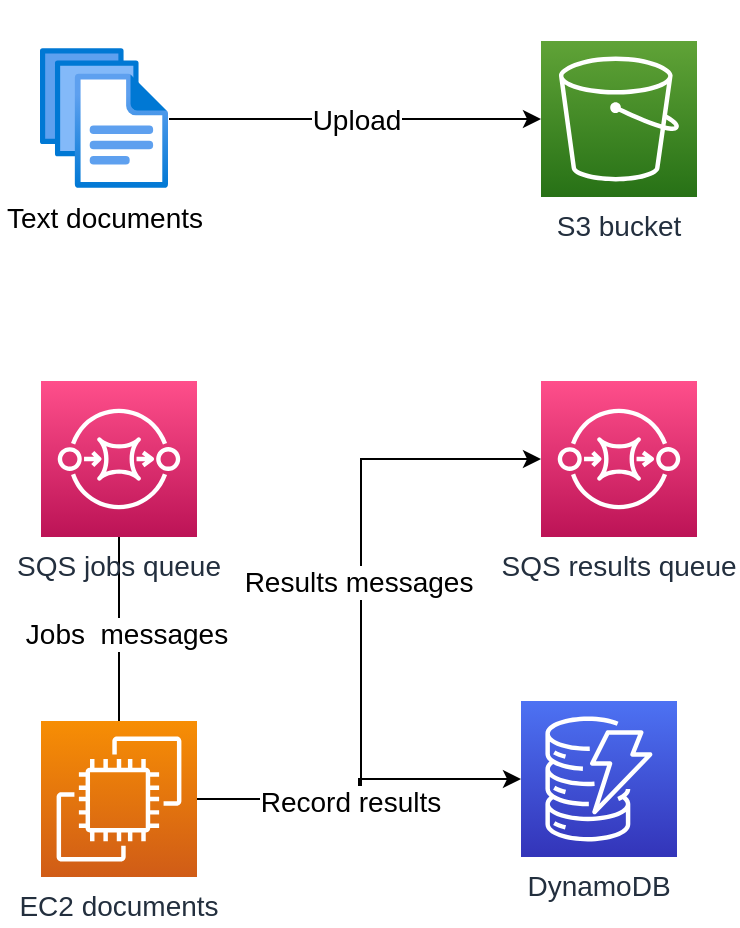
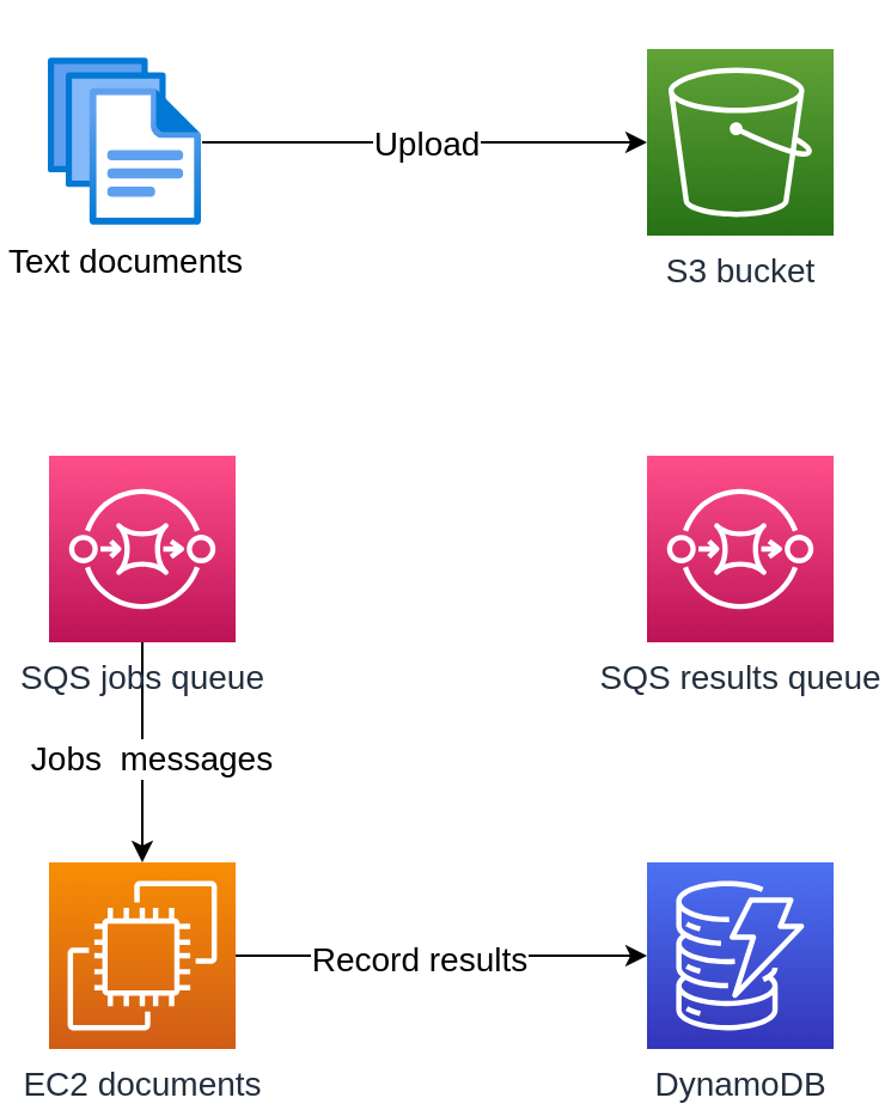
  <mxCell id="0" />
  <mxCell id="1" parent="0" />
- <mxCell id="2" style="edgeStyle=orthogonalEdgeStyle;rounded=0;orthogonalLoop=1;jettySize=auto;html=1;fontSize=14;" parent="1" source="4" target="9" edge="1"><mxGeometry relative="1" as="geometry"><Array as="points"><mxPoint x="180" y="399" /><mxPoint x="180" y="229" /></Array></mxGeometry></mxCell>
- <mxCell id="3" value="Results messages" style="edgeLabel;html=1;align=center;verticalAlign=middle;resizable=0;points=[];fontSize=14;" parent="2" vertex="1" connectable="0"><mxGeometry x="0.118" y="2" relative="1" as="geometry"><mxPoint as="offset" /></mxGeometry></mxCell>
  <mxCell id="4" value="EC2 documents" style="sketch=0;points=[[0,0,0],[0.25,0,0],[0.5,0,0],[0.75,0,0],[1,0,0],[0,1,0],[0.25,1,0],[0.5,1,0],[0.75,1,0],[1,1,0],[0,0.25,0],[0,0.5,0],[0,0.75,0],[1,0.25,0],[1,0.5,0],[1,0.75,0]];outlineConnect=0;fontColor=#232F3E;gradientColor=#F78E04;gradientDirection=north;fillColor=#D05C17;strokeColor=#ffffff;dashed=0;verticalLabelPosition=bottom;verticalAlign=top;align=center;html=1;fontSize=14;fontStyle=0;aspect=fixed;shape=mxgraph.aws4.resourceIcon;resIcon=mxgraph.aws4.ec2;" parent="1" vertex="1"><mxGeometry x="20" y="360" width="78" height="78" as="geometry" /></mxCell>
- <mxCell id="5" value="DynamoDB" style="sketch=0;points=[[0,0,0],[0.25,0,0],[0.5,0,0],[0.75,0,0],[1,0,0],[0,1,0],[0.25,1,0],[0.5,1,0],[0.75,1,0],[1,1,0],[0,0.25,0],[0,0.5,0],[0,0.75,0],[1,0.25,0],[1,0.5,0],[1,0.75,0]];outlineConnect=0;fontColor=#232F3E;gradientColor=#4D72F3;gradientDirection=north;fillColor=#3334B9;strokeColor=#ffffff;dashed=0;verticalLabelPosition=bottom;verticalAlign=top;align=center;html=1;fontSize=14;fontStyle=0;aspect=fixed;shape=mxgraph.aws4.resourceIcon;resIcon=mxgraph.aws4.dynamodb;" parent="1" vertex="1"><mxGeometry x="260" y="350" width="78" height="78" as="geometry" /></mxCell>
- <mxCell id="6" value="" style="edgeStyle=orthogonalEdgeStyle;rounded=0;orthogonalLoop=1;jettySize=auto;html=1;fontSize=14;endArrow=none;" parent="1" source="8" target="4" edge="1"><mxGeometry relative="1" as="geometry" /></mxCell>
+ <mxCell id="5" value="DynamoDB" style="sketch=0;points=[[0,0,0],[0.25,0,0],[0.5,0,0],[0.75,0,0],[1,0,0],[0,1,0],[0.25,1,0],[0.5,1,0],[0.75,1,0],[1,1,0],[0,0.25,0],[0,0.5,0],[0,0.75,0],[1,0.25,0],[1,0.5,0],[1,0.75,0]];outlineConnect=0;fontColor=#232F3E;gradientColor=#4D72F3;gradientDirection=north;fillColor=#3334B9;strokeColor=#ffffff;dashed=0;verticalLabelPosition=bottom;verticalAlign=top;align=center;html=1;fontSize=14;fontStyle=0;aspect=fixed;shape=mxgraph.aws4.resourceIcon;resIcon=mxgraph.aws4.dynamodb;" parent="1" vertex="1"><mxGeometry x="270" y="360" width="78" height="78" as="geometry" /></mxCell>
+ <mxCell id="6" value="" style="edgeStyle=orthogonalEdgeStyle;rounded=0;orthogonalLoop=1;jettySize=auto;html=1;fontSize=14;" parent="1" source="8" target="4" edge="1"><mxGeometry relative="1" as="geometry" /></mxCell>
  <mxCell id="7" value="Jobs&amp;nbsp; messages" style="edgeLabel;html=1;align=center;verticalAlign=middle;resizable=0;points=[];fontSize=14;" parent="6" vertex="1" connectable="0"><mxGeometry x="0.043" y="3" relative="1" as="geometry"><mxPoint as="offset" /></mxGeometry></mxCell>
  <mxCell id="8" value="SQS jobs queue" style="sketch=0;points=[[0,0,0],[0.25,0,0],[0.5,0,0],[0.75,0,0],[1,0,0],[0,1,0],[0.25,1,0],[0.5,1,0],[0.75,1,0],[1,1,0],[0,0.25,0],[0,0.5,0],[0,0.75,0],[1,0.25,0],[1,0.5,0],[1,0.75,0]];outlineConnect=0;fontColor=#232F3E;gradientColor=#FF4F8B;gradientDirection=north;fillColor=#BC1356;strokeColor=#ffffff;dashed=0;verticalLabelPosition=bottom;verticalAlign=top;align=center;html=1;fontSize=14;fontStyle=0;aspect=fixed;shape=mxgraph.aws4.resourceIcon;resIcon=mxgraph.aws4.sqs;" parent="1" vertex="1"><mxGeometry x="20" y="190" width="78" height="78" as="geometry" /></mxCell>
  <mxCell id="9" value="SQS results queue" style="sketch=0;points=[[0,0,0],[0.25,0,0],[0.5,0,0],[0.75,0,0],[1,0,0],[0,1,0],[0.25,1,0],[0.5,1,0],[0.75,1,0],[1,1,0],[0,0.25,0],[0,0.5,0],[0,0.75,0],[1,0.25,0],[1,0.5,0],[1,0.75,0]];outlineConnect=0;fontColor=#232F3E;gradientColor=#FF4F8B;gradientDirection=north;fillColor=#BC1356;strokeColor=#ffffff;dashed=0;verticalLabelPosition=bottom;verticalAlign=top;align=center;html=1;fontSize=14;fontStyle=0;aspect=fixed;shape=mxgraph.aws4.resourceIcon;resIcon=mxgraph.aws4.sqs;" parent="1" vertex="1"><mxGeometry x="270" y="190" width="78" height="78" as="geometry" /></mxCell>
  <mxCell id="10" value="" style="edgeStyle=orthogonalEdgeStyle;rounded=0;orthogonalLoop=1;jettySize=auto;html=1;fontSize=14;" parent="1" source="14" target="15" edge="1"><mxGeometry relative="1" as="geometry" /></mxCell>
  <mxCell id="11" value="Upload" style="edgeLabel;html=1;align=center;verticalAlign=middle;resizable=0;points=[];fontSize=14;" parent="10" vertex="1" connectable="0"><mxGeometry relative="1" as="geometry"><mxPoint as="offset" /></mxGeometry></mxCell>
  <mxCell id="12" value="" style="edgeStyle=orthogonalEdgeStyle;rounded=0;orthogonalLoop=1;jettySize=auto;html=1;fontSize=14;verticalAlign=middle;labelPosition=center;verticalLabelPosition=bottom;align=center;entryX=0;entryY=0.5;entryDx=0;entryDy=0;entryPerimeter=0;" parent="1" source="4" target="5" edge="1"><mxGeometry relative="1" as="geometry"><mxPoint x="250" y="399" as="targetPoint" /><Array as="points" /></mxGeometry></mxCell>
  <mxCell id="13" value="Record results" style="edgeLabel;html=1;align=center;verticalAlign=middle;resizable=0;points=[];fontSize=14;" parent="12" vertex="1" connectable="0"><mxGeometry x="-0.118" y="-1" relative="1" as="geometry"><mxPoint as="offset" /></mxGeometry></mxCell>
  <mxCell id="14" value="Text documents" style="aspect=fixed;html=1;points=[];align=center;image;fontSize=14;image=img/lib/azure2/general/Files.svg;" parent="1" vertex="1"><mxGeometry x="20" y="24" width="64" height="70" as="geometry" /></mxCell>
  <mxCell id="15" value="S3 bucket" style="sketch=0;points=[[0,0,0],[0.25,0,0],[0.5,0,0],[0.75,0,0],[1,0,0],[0,1,0],[0.25,1,0],[0.5,1,0],[0.75,1,0],[1,1,0],[0,0.25,0],[0,0.5,0],[0,0.75,0],[1,0.25,0],[1,0.5,0],[1,0.75,0]];outlineConnect=0;fontColor=#232F3E;gradientColor=#60A337;gradientDirection=north;fillColor=#277116;strokeColor=#ffffff;dashed=0;verticalLabelPosition=bottom;verticalAlign=top;align=center;html=1;fontSize=14;fontStyle=0;aspect=fixed;shape=mxgraph.aws4.resourceIcon;resIcon=mxgraph.aws4.s3;" parent="1" vertex="1"><mxGeometry x="270" y="20" width="78" height="78" as="geometry" /></mxCell>
